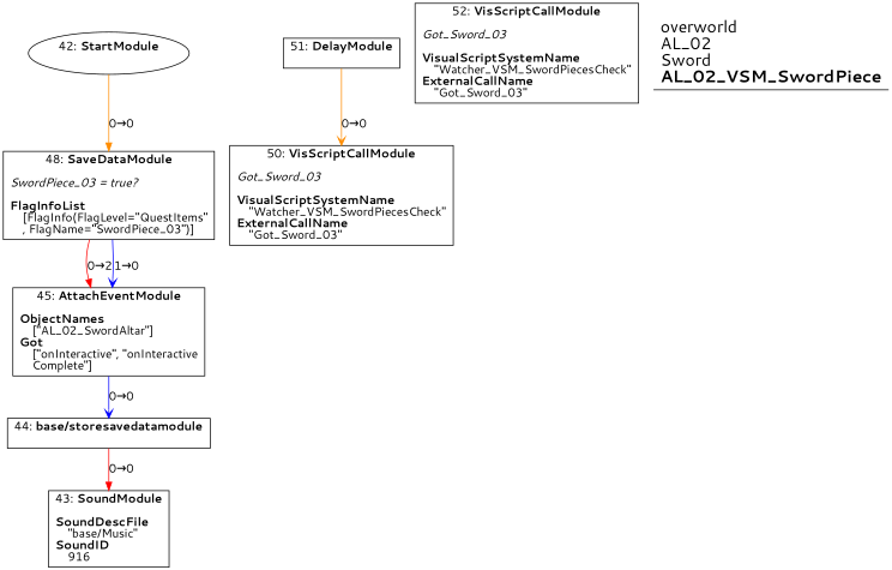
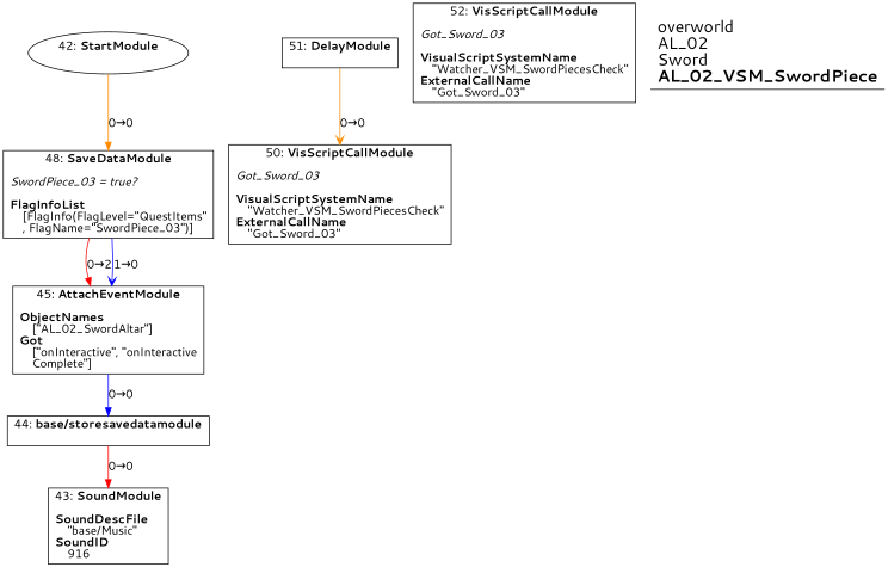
  digraph {
    fontname="Segoe UI"
    splines=spline
    node [fontname="Segoe UI" shape=box]
    edge [arrowhead=normal color=darkorange fontname="Segoe UI"]
    n1 [label=<42: <b>StartModule</b><br/><br/>> shape=oval]
    n2 [label=<48: <b>SaveDataModule</b><br/><br/><i>SwordPiece_03 = true?<br align="left"/></i><br align="left"/><b>FlagInfoList</b><br align="left"/>    [FlagInfo(FlagLevel=&quot;QuestItems&quot;<br align="left"/>    , FlagName=&quot;SwordPiece_03&quot;)]<br align="left"/>>]
    n3 [label=<45: <b>AttachEventModule</b><br/><br/><b>ObjectNames</b><br align="left"/>    [&quot;AL_02_SwordAltar&quot;]<br align="left"/><b>Got</b><br align="left"/>    [&quot;onInteractive&quot;, &quot;onInteractive<br align="left"/>    Complete&quot;]<br align="left"/>>]
    n4 [label=<44: <b>base/storesavedatamodule</b><br/><br/>>]
    n5 [label=<43: <b>SoundModule</b><br/><br/><b>SoundDescFile</b><br align="left"/>    &quot;base/Music&quot;<br align="left"/><b>SoundID</b><br align="left"/>    916<br align="left"/>>]
    n6 [label=<51: <b>DelayModule</b><br/><br/>>]
    n7 [label=<50: <b>VisScriptCallModule</b><br/><br/><i>Got_Sword_03<br align="left"/></i><br align="left"/><b>VisualScriptSystemName</b><br align="left"/>    &quot;Watcher_VSM_SwordPiecesCheck&quot;<br align="left"/><b>ExternalCallName</b><br align="left"/>    &quot;Got_Sword_03&quot;<br align="left"/>>]
    n8 [label=<52: <b>VisScriptCallModule</b><br/><br/><i>Got_Sword_03<br align="left"/></i><br align="left"/><b>VisualScriptSystemName</b><br align="left"/>    &quot;Watcher_VSM_SwordPiecesCheck&quot;<br align="left"/><b>ExternalCallName</b><br align="left"/>    &quot;Got_Sword_03&quot;<br align="left"/>>]
    n9 [label=<<font point-size="20">overworld<br align="left"/>AL_02<br align="left"/>Sword<br align="left"/><b>AL_02_VSM_SwordPiece</b><br align="left"/></font>> shape=underline]
    n1 -> n2 [label="0→0"]
    n2 -> n3 [color=red label="0→2"]
    n2 -> n3 [arrowhead=vee color=blue label="1→0"]
-   n3 -> n4 [arrowhead=vee color=blue label="0→0"]
+   n3 -> n4 [color=blue label="0→0"]
    n4 -> n5 [color=red label="0→0"]
    n6 -> n7 [arrowhead=vee label="0→0"]
  }
